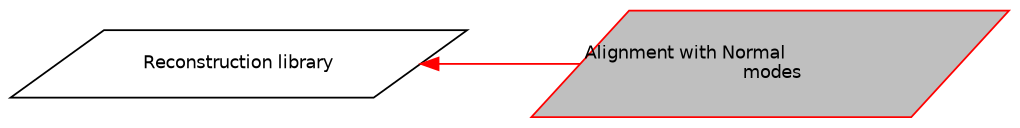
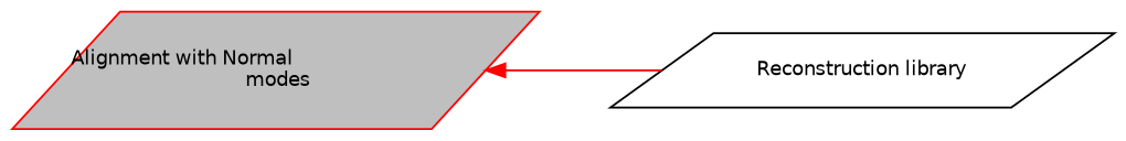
  digraph {
    rankdir=LR
    node [fontname=Helvetica fontsize=10 shape=parallelogram style=filled]
    n1 [color=red fillcolor=grey75 fontcolor=black height=0.2 label="Alignment with Normal\l modes" width=0.4]
    n2 [color=black fillcolor=white height=0.2 label="Reconstruction library" width=0.4]
-   n2 -> n1 [dir=back fontname=Helvetica fontsize=10 labelfontname=Helvetica labelfontsize=10 shape=plaintext style=solid color=red]
+   n1 -> n2 [dir=back fontname=Helvetica fontsize=10 labelfontname=Helvetica labelfontsize=10 shape=plaintext style=solid color=red]
  }
